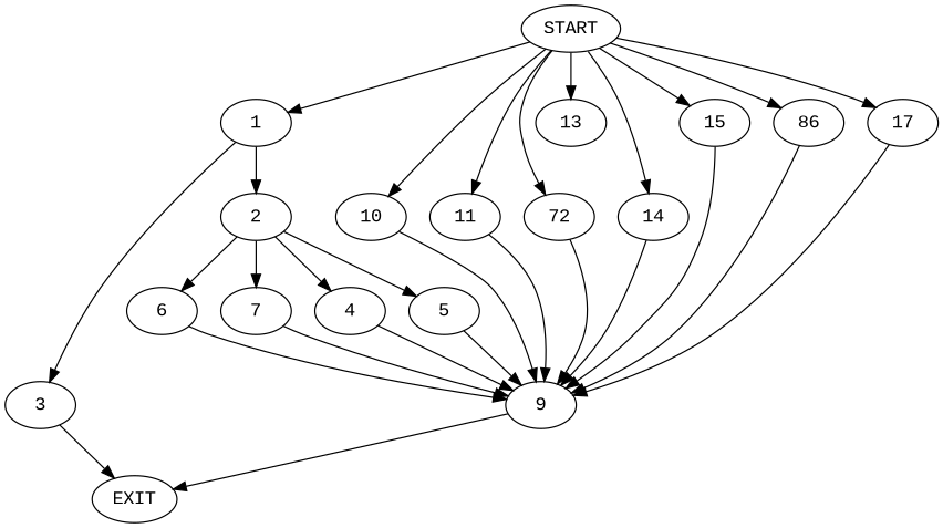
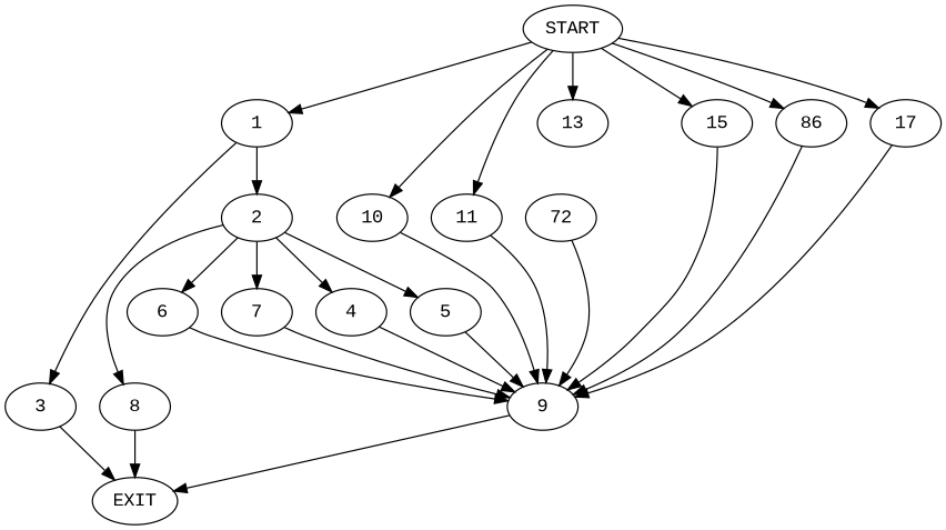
  digraph {
    fontname="Liberation Mono"
    node [fontname="Liberation Mono"]
    edge [fontname="Liberation Mono"]
    n1 [label=START]
    1
    10
    11
    n5 [label=72]
    13
-   14
    15
    n9 [label=86]
    17
    2
    3
    9
    n14 [label=EXIT]
    4
    5
    6
    7
+   8
    n1 -> 1
    n1 -> 10
    n1 -> 11
-   n1 -> n5
    n1 -> 13
-   n1 -> 14
    n1 -> 15
    n1 -> n9
    n1 -> 17
    1 -> 2
    1 -> 3
    10 -> 9
    11 -> 9
    n5 -> 9
-   14 -> 9
    15 -> 9
    n9 -> 9
    17 -> 9
    2 -> 4
    2 -> 5
    2 -> 6
    2 -> 7
+   2 -> 8
    3 -> n14
    9 -> n14
    4 -> 9
    5 -> 9
    6 -> 9
    7 -> 9
+   8 -> n14
  }
